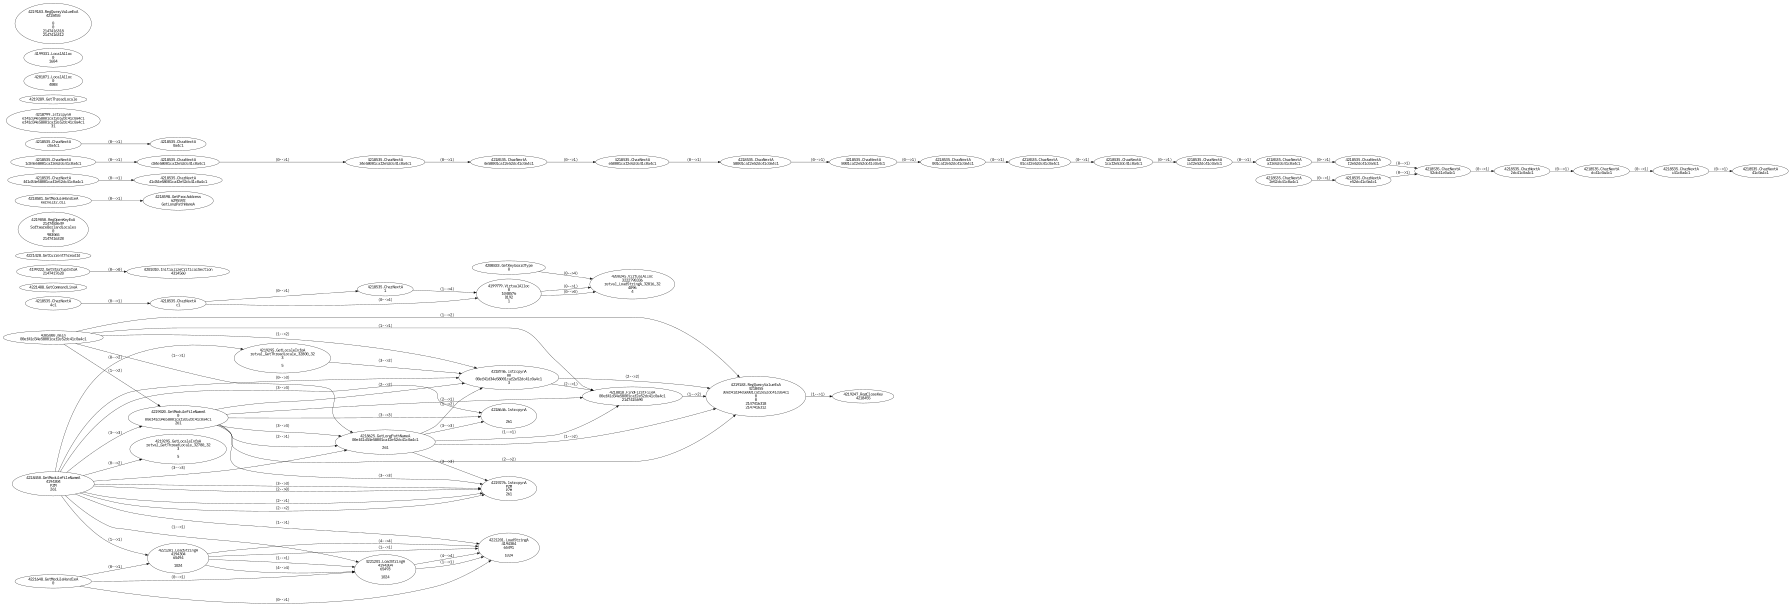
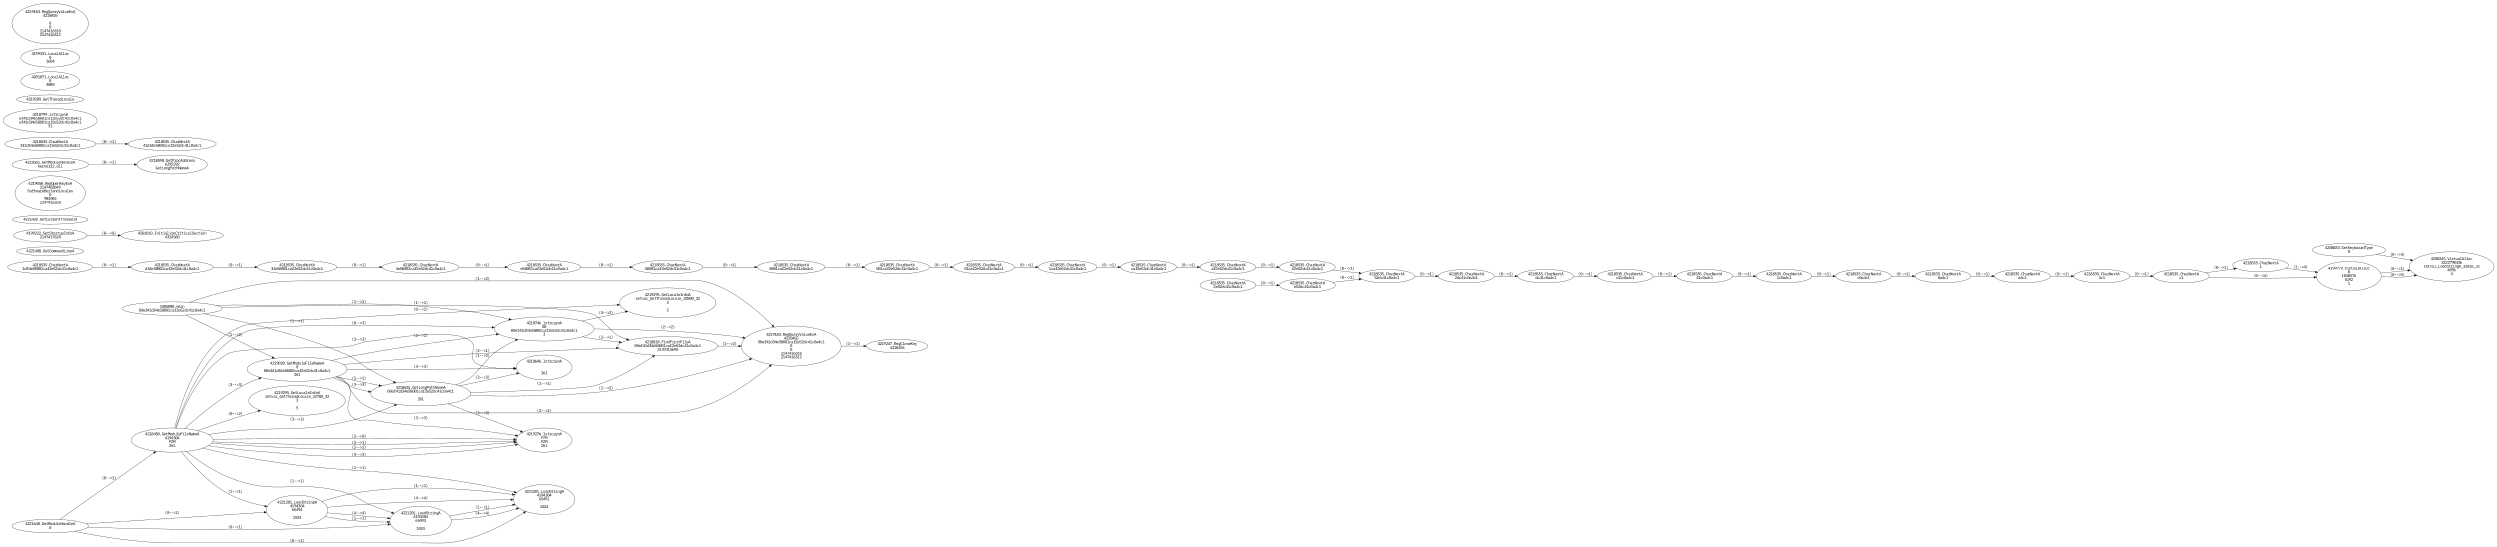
  digraph {
    fontname="IBM Plex Mono"
    rankdir=LR
    node [fontname="IBM Plex Mono"]
    edge [fontname="IBM Plex Mono"]
    n1 [label="4305080.main\n00ef41d34e58001caf2e52dc41c0a4c1"]
    n2 [label="4219020.GetModuleFileNameA\n0\n00ef41d34e58001caf2e52dc41c0a4c1\n261"]
    n3 [label="4218625.GetLongPathNameA\n00ef41d34e58001caf2e52dc41c0a4c1\n\n261"]
    n4 [label="4218746.lstrcpynA\n00\n00ef41d34e58001caf2e52dc41c0a4c1\n3"]
    n5 [label="4218818.FindFirstFileA\n00ef41d34e58001caf2e52dc41c0a4c1\n2147415690"]
    n6 [label="4219183.RegQueryValueExA\n4218455\n00ef41d34e58001caf2e52dc41c0a4c1\n0\n0\n2147416318\n2147416312"]
    n7 [label="4219276.lstrcpynA\nPZM\nPZM\n261"]
    n8 [label="4218646.lstrcpynA\n\n\n261"]
    n9 [label="4219295.GetLocaleInfoA\nretval_GetThreadLocale_32800_32\n3\n\n5"]
    n10 [label="4219247.RegCloseKey\n4218455"]
    n11 [label="4221648.GetModuleHandleA\n0"]
    n12 [label="4218450.GetModuleFileNameA\n4194304\nPZM\n261"]
    n13 [label="4221201.LoadStringA\n4194304\n65494\n\n1024"]
    n14 [label="4221201.LoadStringA\n4194304\n65493\n\n1024"]
    n15 [label="4221201.LoadStringA\n4194304\n65491\n\n1024"]
    n16 [label="4219295.GetLocaleInfoA\nretval_GetThreadLocale_32780_32\n3\n\n5"]
    n17 [label="4208833.GetKeyboardType\n0"]
    n18 [label="4200245.VirtualAlloc\n3222798336\nretval_LoadStringA_32816_32\n4096\n4"]
    n19 [label="4221408.GetCommandLineA\n"]
    n20 [label="4199222.GetStartupInfoA\n2147417628"]
    n21 [label="4201010.InitializeCriticalSection\n4314560"]
    n22 [label="4221428.GetCurrentThreadId\n"]
    n23 [label="4219050.RegOpenKeyExA\n2147483649\nSoftware\Borland\Locales\n0\n983065\n2147416328"]
    n24 [label="4218581.GetModuleHandleA\nkernel32.dll"]
    n25 [label="4218598.GetProcAddress\n6295592\nGetLongPathNameA"]
    n26 [label="4218535.CharNextA\nf41d34e58001caf2e52dc41c0a4c1"]
    n27 [label="4218535.CharNextA\n41d34e58001caf2e52dc41c0a4c1"]
    n28 [label="4218535.CharNextA\n1d34e58001caf2e52dc41c0a4c1"]
    n29 [label="4218535.CharNextA\nd34e58001caf2e52dc41c0a4c1"]
    n30 [label="4218535.CharNextA\n34e58001caf2e52dc41c0a4c1"]
    n31 [label="4218535.CharNextA\n4e58001caf2e52dc41c0a4c1"]
    n32 [label="4218535.CharNextA\ne58001caf2e52dc41c0a4c1"]
    n33 [label="4218535.CharNextA\n58001caf2e52dc41c0a4c1"]
    n34 [label="4218535.CharNextA\n8001caf2e52dc41c0a4c1"]
    n35 [label="4218535.CharNextA\n001caf2e52dc41c0a4c1"]
    n36 [label="4218535.CharNextA\n01caf2e52dc41c0a4c1"]
    n37 [label="4218535.CharNextA\n1caf2e52dc41c0a4c1"]
    n38 [label="4218535.CharNextA\ncaf2e52dc41c0a4c1"]
    n39 [label="4218535.CharNextA\naf2e52dc41c0a4c1"]
    n40 [label="4218535.CharNextA\nf2e52dc41c0a4c1"]
    n41 [label="4218535.CharNextA\n52dc41c0a4c1"]
    n42 [label="4218535.CharNextA\n2e52dc41c0a4c1"]
    n43 [label="4218535.CharNextA\ne52dc41c0a4c1"]
    n44 [label="4218535.CharNextA\n2dc41c0a4c1"]
    n45 [label="4218535.CharNextA\ndc41c0a4c1"]
    n46 [label="4218535.CharNextA\nc41c0a4c1"]
    n47 [label="4218535.CharNextA\n41c0a4c1"]
+   n48 [label="4218535.CharNextA\n1c0a4c1"]
    n49 [label="4218535.CharNextA\nc0a4c1"]
    n50 [label="4218535.CharNextA\n0a4c1"]
+   n51 [label="4218535.CharNextA\na4c1"]
    n52 [label="4218535.CharNextA\n4c1"]
    n53 [label="4218535.CharNextA\nc1"]
    n54 [label="4218535.CharNextA\n1"]
    n55 [label="4199779.VirtualAlloc\n0\n1048576\n8192\n1"]
    n56 [label="4218799.lstrcpynA\nef41d34e58001caf2e52dc41c0a4c1\nef41d34e58001caf2e52dc41c0a4c1\n31"]
    n57 [label="4219289.GetThreadLocale\n"]
    n58 [label="4201071.LocalAlloc\n0\n4088"]
    n59 [label="4199331.LocalAlloc\n0\n1604"]
    n60 [label="4219183.RegQueryValueExA\n4218455\n\n0\n0\n2147416318\n2147416312"]
    n1 -> n2 [label="(1-->2)"]
    n1 -> n3 [label="(1-->1)"]
    n1 -> n4 [label="(1-->2)"]
    n1 -> n5 [label="(1-->1)"]
    n1 -> n6 [label="(1-->2)"]
    n2 -> n3 [label="(2-->1)"]
    n2 -> n3 [label="(3-->3)"]
    n2 -> n4 [label="(2-->2)"]
    n2 -> n5 [label="(2-->1)"]
    n2 -> n6 [label="(2-->2)"]
    n2 -> n7 [label="(3-->3)"]
    n2 -> n8 [label="(3-->3)"]
    n3 -> n4 [label="(1-->2)"]
    n3 -> n5 [label="(1-->1)"]
    n3 -> n6 [label="(1-->2)"]
    n3 -> n7 [label="(3-->3)"]
    n3 -> n8 [label="(3-->3)"]
    n4 -> n5 [label="(2-->1)"]
    n4 -> n6 [label="(2-->2)"]
-   n9 -> n4 [label="(3-->2)"]
+   n4 -> n9 [label="(3-->2)"]
    n5 -> n6 [label="(1-->2)"]
    n6 -> n10 [label="(1-->1)"]
+   n11 -> n12 [label="(0-->1)"]
    n11 -> n13 [label="(0-->1)"]
    n11 -> n14 [label="(0-->1)"]
    n11 -> n15 [label="(0-->1)"]
    n12 -> n2 [label="(3-->3)"]
    n12 -> n3 [label="(3-->3)"]
    n12 -> n4 [label="(0-->3)"]
    n12 -> n7 [label="(2-->1)"]
    n12 -> n7 [label="(2-->2)"]
    n12 -> n7 [label="(3-->3)"]
    n12 -> n7 [label="(2-->0)"]
    n12 -> n8 [label="(3-->3)"]
    n12 -> n9 [label="(0-->2)"]
    n12 -> n13 [label="(1-->1)"]
    n12 -> n14 [label="(1-->1)"]
    n12 -> n15 [label="(1-->1)"]
    n12 -> n16 [label="(0-->2)"]
    n13 -> n14 [label="(1-->1)"]
    n13 -> n14 [label="(4-->4)"]
    n13 -> n15 [label="(1-->1)"]
    n13 -> n15 [label="(4-->4)"]
    n14 -> n15 [label="(1-->1)"]
    n14 -> n15 [label="(4-->4)"]
    n17 -> n18 [label="(0-->4)"]
    n20 -> n21 [label="(0-->0)"]
    n24 -> n25 [label="(0-->1)"]
    n26 -> n27 [label="(0-->1)"]
    n28 -> n29 [label="(0-->1)"]
    n29 -> n30 [label="(0-->1)"]
    n30 -> n31 [label="(0-->1)"]
    n31 -> n32 [label="(0-->1)"]
    n32 -> n33 [label="(0-->1)"]
    n33 -> n34 [label="(0-->1)"]
    n34 -> n35 [label="(0-->1)"]
    n35 -> n36 [label="(0-->1)"]
    n36 -> n37 [label="(0-->1)"]
    n37 -> n38 [label="(0-->1)"]
    n38 -> n39 [label="(0-->1)"]
    n39 -> n40 [label="(0-->1)"]
    n40 -> n41 [label="(0-->1)"]
    n41 -> n44 [label="(0-->1)"]
    n42 -> n43 [label="(0-->1)"]
    n43 -> n41 [label="(0-->1)"]
    n44 -> n45 [label="(0-->1)"]
    n45 -> n46 [label="(0-->1)"]
    n46 -> n47 [label="(0-->1)"]
+   n47 -> n48 [label="(0-->1)"]
+   n48 -> n49 [label="(0-->1)"]
    n49 -> n50 [label="(0-->1)"]
+   n50 -> n51 [label="(0-->1)"]
+   n51 -> n52 [label="(0-->1)"]
    n52 -> n53 [label="(0-->1)"]
    n53 -> n54 [label="(0-->1)"]
    n53 -> n55 [label="(0-->4)"]
    n54 -> n55 [label="(1-->4)"]
    n55 -> n18 [label="(0-->1)"]
    n55 -> n18 [label="(0-->0)"]
  }
